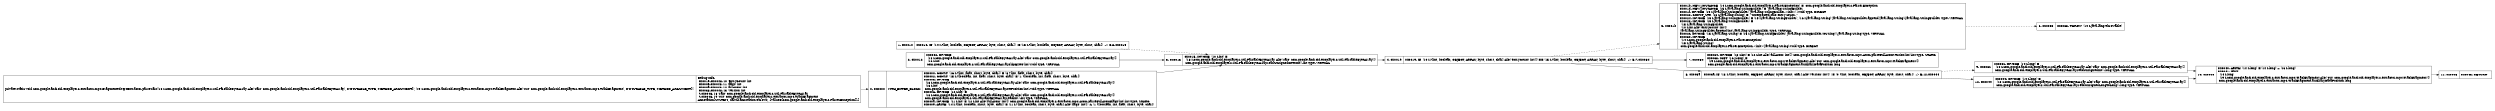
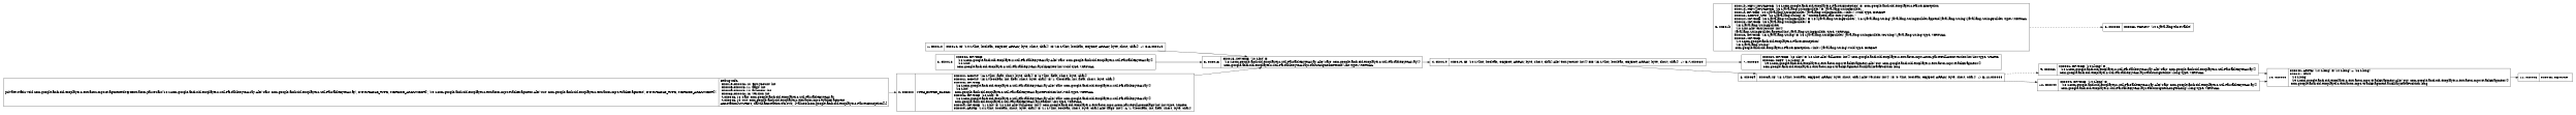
  digraph {
    rankdir=LR
    node [shape=record]
    n1 [label="{0\:\ 0x0000|MTH_ENTER_BLOCK\l|0x0000: CONST  (r6 I:?[int, float, short, byte, char]) = (8 ?[int, float, short, byte, char]) \l0x0002: CONST  (r5 I:?[boolean, int, float, short, byte, char]) = (1 ?[boolean, int, float, short, byte, char]) \l0x0003: INVOKE  \l  (r8 I:com.google.android.exoplayer2.util.ParsableByteArray A[D('saio' com.google.android.exoplayer2.util.ParsableByteArray)])\l  (r6 I:int)\l com.google.android.exoplayer2.util.ParsableByteArray.setPosition(int):void type: VIRTUAL \l0x0006: INVOKE  (r2 I:int) = \l  (r8 I:com.google.android.exoplayer2.util.ParsableByteArray A[D('saio' com.google.android.exoplayer2.util.ParsableByteArray)])\l com.google.android.exoplayer2.util.ParsableByteArray.readInt():int type: VIRTUAL \l0x000a: INVOKE  (r1 I:int) = (r2 I:int A[D('fullAtom' int)]) com.google.android.exoplayer2.extractor.mp4.Atom.parseFullAtomFlags(int):int type: STATIC \l0x000e: ARITH  (r4 I:?[int, boolean, short, byte, char]) = (r1 I:?[int, boolean, short, byte, char] A[D('flags' int)]) & (1 ?[boolean, int, float, short, byte, char]) \l}"]
    n2 [label="{3\:\ 0x0015|0x0015: INVOKE  (r0 I:int) = \l  (r8 I:com.google.android.exoplayer2.util.ParsableByteArray A[D('saio' com.google.android.exoplayer2.util.ParsableByteArray)])\l com.google.android.exoplayer2.util.ParsableByteArray.readUnsignedIntToInt():int type: VIRTUAL \l}"]
    n3 [label="{1\:\ 0x0010|0x0010: IF  (r4 I:?[int, boolean, OBJECT, ARRAY, byte, short, char]) != (r5 I:?[int, boolean, OBJECT, ARRAY, byte, short, char])  \-\> B:3:0x0015 \l}"]
    n4 [label="{2\:\ 0x0012|0x0002: INVOKE  \l  (r8 I:com.google.android.exoplayer2.util.ParsableByteArray A[D('saio' com.google.android.exoplayer2.util.ParsableByteArray)])\l  (r6 I:int)\l com.google.android.exoplayer2.util.ParsableByteArray.skipBytes(int):void type: VIRTUAL \l}"]
    n5 [label="{4\:\ 0x0019|0x0019: IF  (r0 I:?[int, boolean, OBJECT, ARRAY, byte, short, char] A[D('entryCount' int)]) == (r5 I:?[int, boolean, OBJECT, ARRAY, byte, short, char])  \-\> B:7:0x0034 \l}"]
    n6 [label="{5\:\ 0x001b|0x001b: NEW_INSTANCE  (r4 I:com.google.android.exoplayer2.ParserException) =  com.google.android.exoplayer2.ParserException \l0x001d: NEW_INSTANCE  (r5 I:java.lang.StringBuilder) =  java.lang.StringBuilder \l0x001f: INVOKE  (r5 I:java.lang.StringBuilder) java.lang.StringBuilder.\<init\>():void type: DIRECT \l0x0022: CONST_STR  (r6 I:java.lang.String) =  \"Unexpected saio entry count: \" \l0x0024: INVOKE  (r5 I:java.lang.StringBuilder) = (r5 I:java.lang.StringBuilder), (r6 I:java.lang.String) java.lang.StringBuilder.append(java.lang.String):java.lang.StringBuilder type: VIRTUAL \l0x0028: INVOKE  (r5 I:java.lang.StringBuilder) = \l  (r5 I:java.lang.StringBuilder)\l  (r0 I:int A[D('entryCount' int)])\l java.lang.StringBuilder.append(int):java.lang.StringBuilder type: VIRTUAL \l0x002c: INVOKE  (r5 I:java.lang.String) = (r5 I:java.lang.StringBuilder) java.lang.StringBuilder.toString():java.lang.String type: VIRTUAL \l0x0030: INVOKE  \l  (r4 I:com.google.android.exoplayer2.ParserException)\l  (r5 I:java.lang.String)\l com.google.android.exoplayer2.ParserException.\<init\>(java.lang.String):void type: DIRECT \l}"]
    n7 [label="{7\:\ 0x0034|0x0034: INVOKE  (r3 I:int) = (r2 I:int A[D('fullAtom' int)]) com.google.android.exoplayer2.extractor.mp4.Atom.parseFullAtomVersion(int):int type: STATIC \l0x0038: IGET  (r6 I:long) = \l  (r9 I:com.google.android.exoplayer2.extractor.mp4.TrackFragment A[D('out' com.google.android.exoplayer2.extractor.mp4.TrackFragment)])\l com.google.android.exoplayer2.extractor.mp4.TrackFragment.auxiliaryDataPosition long \l}"]
    n8 [label="{8\:\ 0x003a|0x003a: IF  (r3 I:?[int, boolean, OBJECT, ARRAY, byte, short, char] A[D('version' int)]) != (0 ?[int, boolean, OBJECT, ARRAY, byte, short, char])  \-\> B:12:0x0044 \l}"]
    n9 [label="{6\:\ 0x0033|0x0033: THROW  (r4 I:java.lang.Throwable) \l}"]
    n10 [label="{9\:\ 0x003c|0x003c: INVOKE  (r4 I:long) = \l  (r8 I:com.google.android.exoplayer2.util.ParsableByteArray A[D('saio' com.google.android.exoplayer2.util.ParsableByteArray)])\l com.google.android.exoplayer2.util.ParsableByteArray.readUnsignedInt():long type: VIRTUAL \l}"]
    n11 [label="{12\:\ 0x0044|0x0044: INVOKE  (r4 I:long) = \l  (r8 I:com.google.android.exoplayer2.util.ParsableByteArray A[D('saio' com.google.android.exoplayer2.util.ParsableByteArray)])\l com.google.android.exoplayer2.util.ParsableByteArray.readUnsignedLongToLong():long type: VIRTUAL \l}"]
    n12 [label="{10\:\ 0x0040|0x0040: ARITH  (r4 I:long) = (r4 I:long) + (r6 I:long) \l0x0041: IPUT  \l  (r4 I:long)\l  (r9 I:com.google.android.exoplayer2.extractor.mp4.TrackFragment A[D('out' com.google.android.exoplayer2.extractor.mp4.TrackFragment)])\l com.google.android.exoplayer2.extractor.mp4.TrackFragment.auxiliaryDataPosition long \l}"]
    n13 [label="{11\:\ 0x0043|0x0043: RETURN   \l}"]
    n14 [label="{private static void com.google.android.exoplayer2.extractor.mp4.FragmentedMp4Extractor.parseSaio((r8 I:com.google.android.exoplayer2.util.ParsableByteArray A[D('saio' com.google.android.exoplayer2.util.ParsableByteArray), IMMUTABLE_TYPE, METHOD_ARGUMENT]), (r9 I:com.google.android.exoplayer2.extractor.mp4.TrackFragment A[D('out' com.google.android.exoplayer2.extractor.mp4.TrackFragment), IMMUTABLE_TYPE, METHOD_ARGUMENT]))  | Debug Info:\l  0x0019\-0x0048: r0 'entryCount' int\l  0x000e\-0x0048: r1 'flags' int\l  0x000a\-0x0048: r2 'fullAtom' int\l  0x0038\-0x0048: r3 'version' int\l  ?\-0x0048: r8 'saio' com.google.android.exoplayer2.util.ParsableByteArray\l  ?\-0x0048: r9 'out' com.google.android.exoplayer2.extractor.mp4.TrackFragment\lAnnotation[SYSTEM, dalvik.annotation.Throws, \{value=[com.google.android.exoplayer2.ParserException]\}]\l}"]
    n1 -> n2
    n2 -> n5
-   n3 -> n2 [style=dashed]
+   n3 -> n2
    n4 -> n2
-   n5 -> n6 [style=dashed]
    n5 -> n7
    n5 -> n8
    n6 -> n9 [style=dashed]
    n8 -> n10 [style=dashed]
    n8 -> n11
    n10 -> n12
    n11 -> n12
    n12 -> n13
    n14 -> n1
  }
